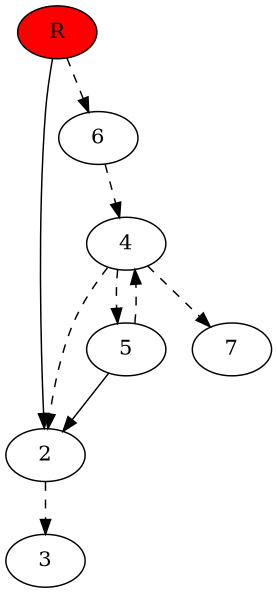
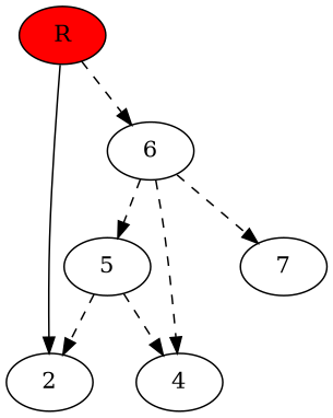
  digraph {
    edge [style=dashed]
    2
-   3
    4
    5
    6
    7
    R [fillcolor="#ff0000" style=filled]
-   2 -> 3
-   4 -> 2
-   4 -> 5
-   5 -> 2 [style=solid]
+   6 -> 5
+   5 -> 2
    5 -> 4
    6 -> 4
-   4 -> 7
+   6 -> 7
    R -> 2 [style=solid]
    R -> 6
  }
